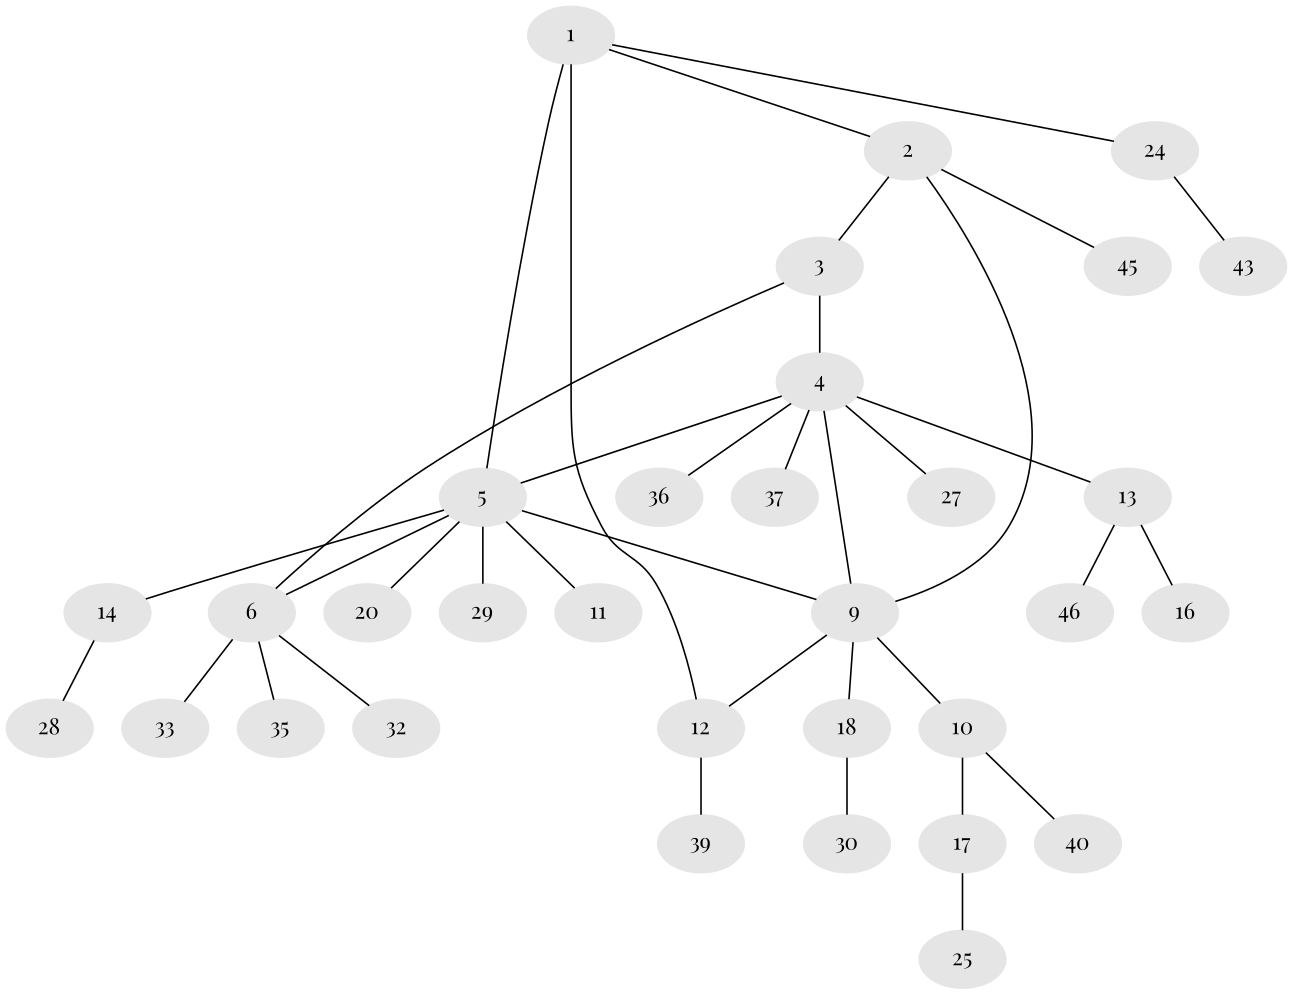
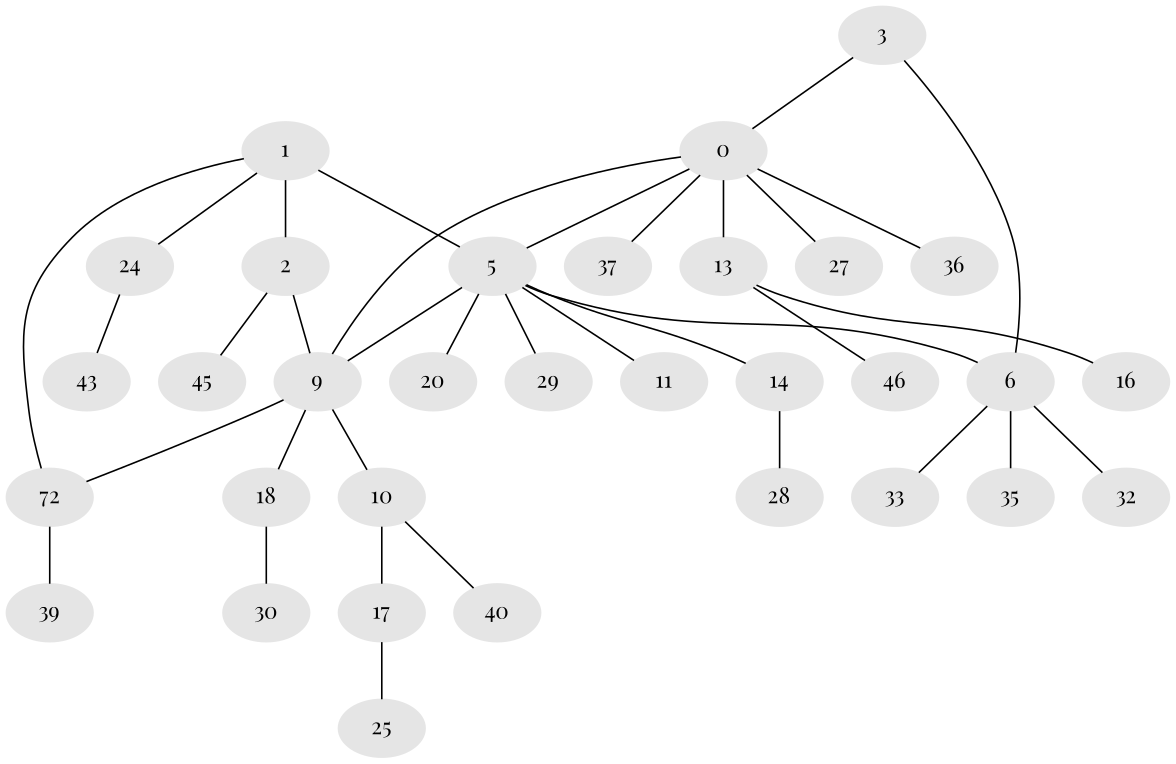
  graph {
    fontname="Playfair Display"
    node [color=gray90 fontname="Playfair Display" style=filled]
    edge [fontname="Playfair Display"]
    1 [super="+8"]
    2 [super="+22"]
    5 [super="+7"]
-   12 [super="+15"]
+   12 [super="+15" label=72]
    24 [super="+42"]
    3
    9
    45
    6 [super="+44"]
    11 [super="+23"]
    14 [super="+34"]
    20
    29 [super="+31"]
    39
    43
-   4 [super="+48"]
+   4 [super="+48" label=0]
    10 [super="+21"]
    18 [super="+19"]
    13 [super="+38"]
    27
    36
    37
    32 [super="+47"]
    33
    35
    16
    46
    28 [super="+41"]
    17 [super="+26"]
    40
    30
    25
    1 -- 2
    1 -- 5 [weight=2]
    1 -- 12
    1 -- 24
-   2 -- 3
    2 -- 9
    2 -- 45
    5 -- 9
    5 -- 6
    5 -- 11
    5 -- 14
    5 -- 20
    5 -- 29
    12 -- 39
    24 -- 43
    3 -- 6
    3 -- 4
    9 -- 12
    9 -- 10
    9 -- 18
    6 -- 32
    6 -- 33
    6 -- 35
    14 -- 28
    4 -- 5
    4 -- 9
    4 -- 13
    4 -- 27
    4 -- 36
    4 -- 37
    10 -- 17
    10 -- 40
    18 -- 30
    13 -- 16
    13 -- 46
    17 -- 25
  }
